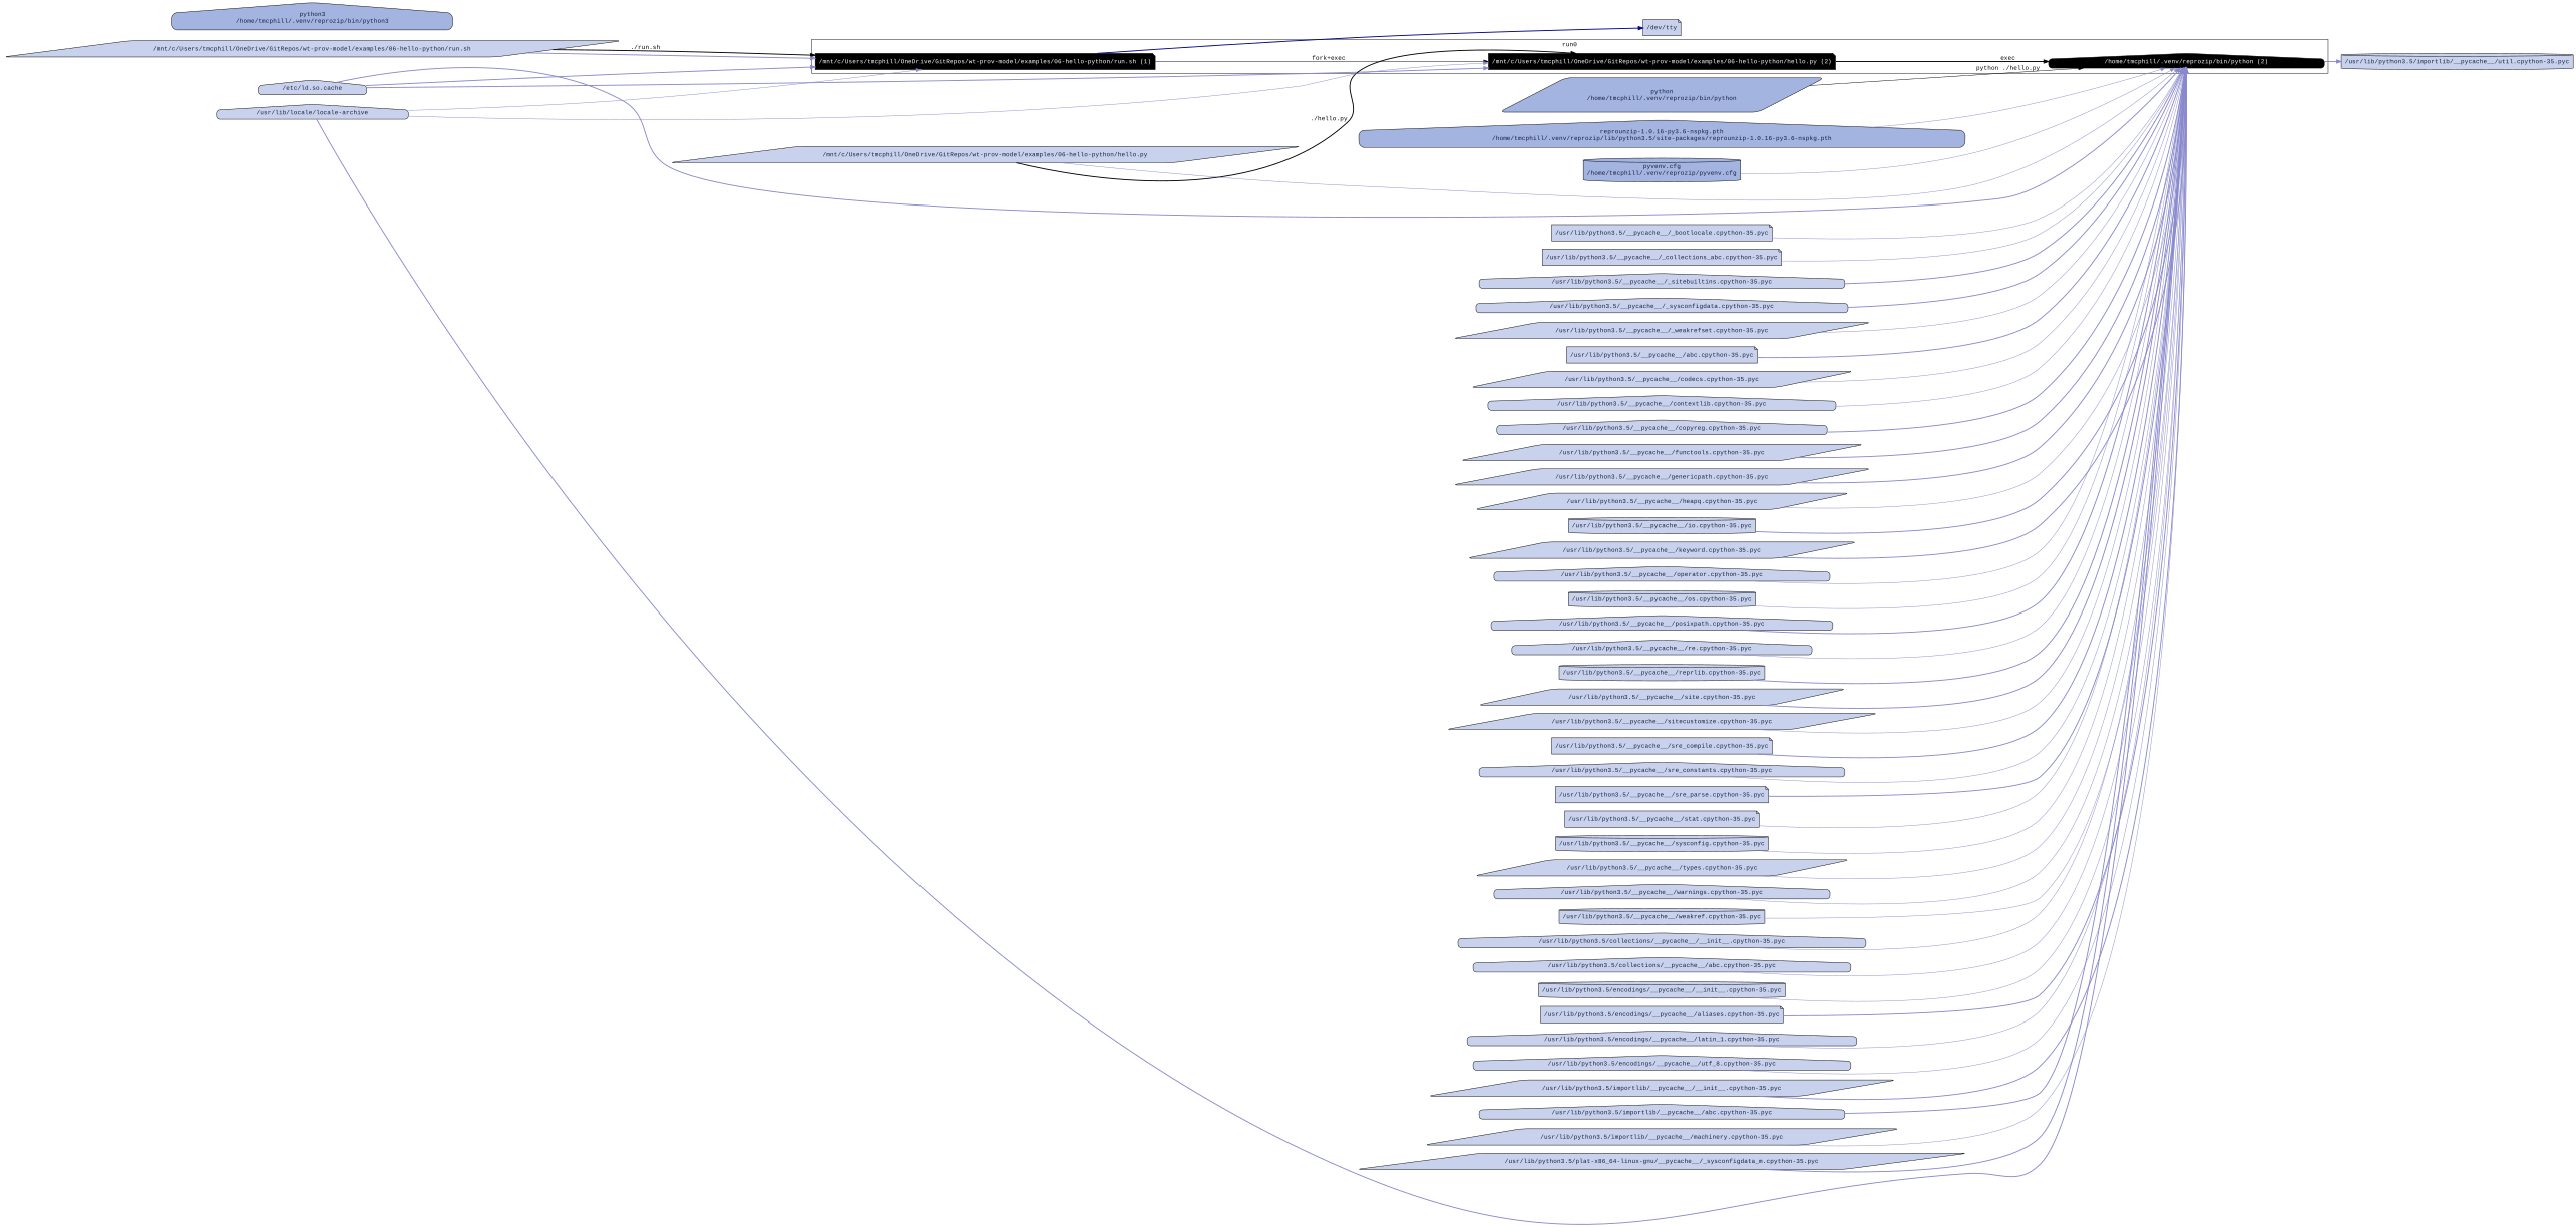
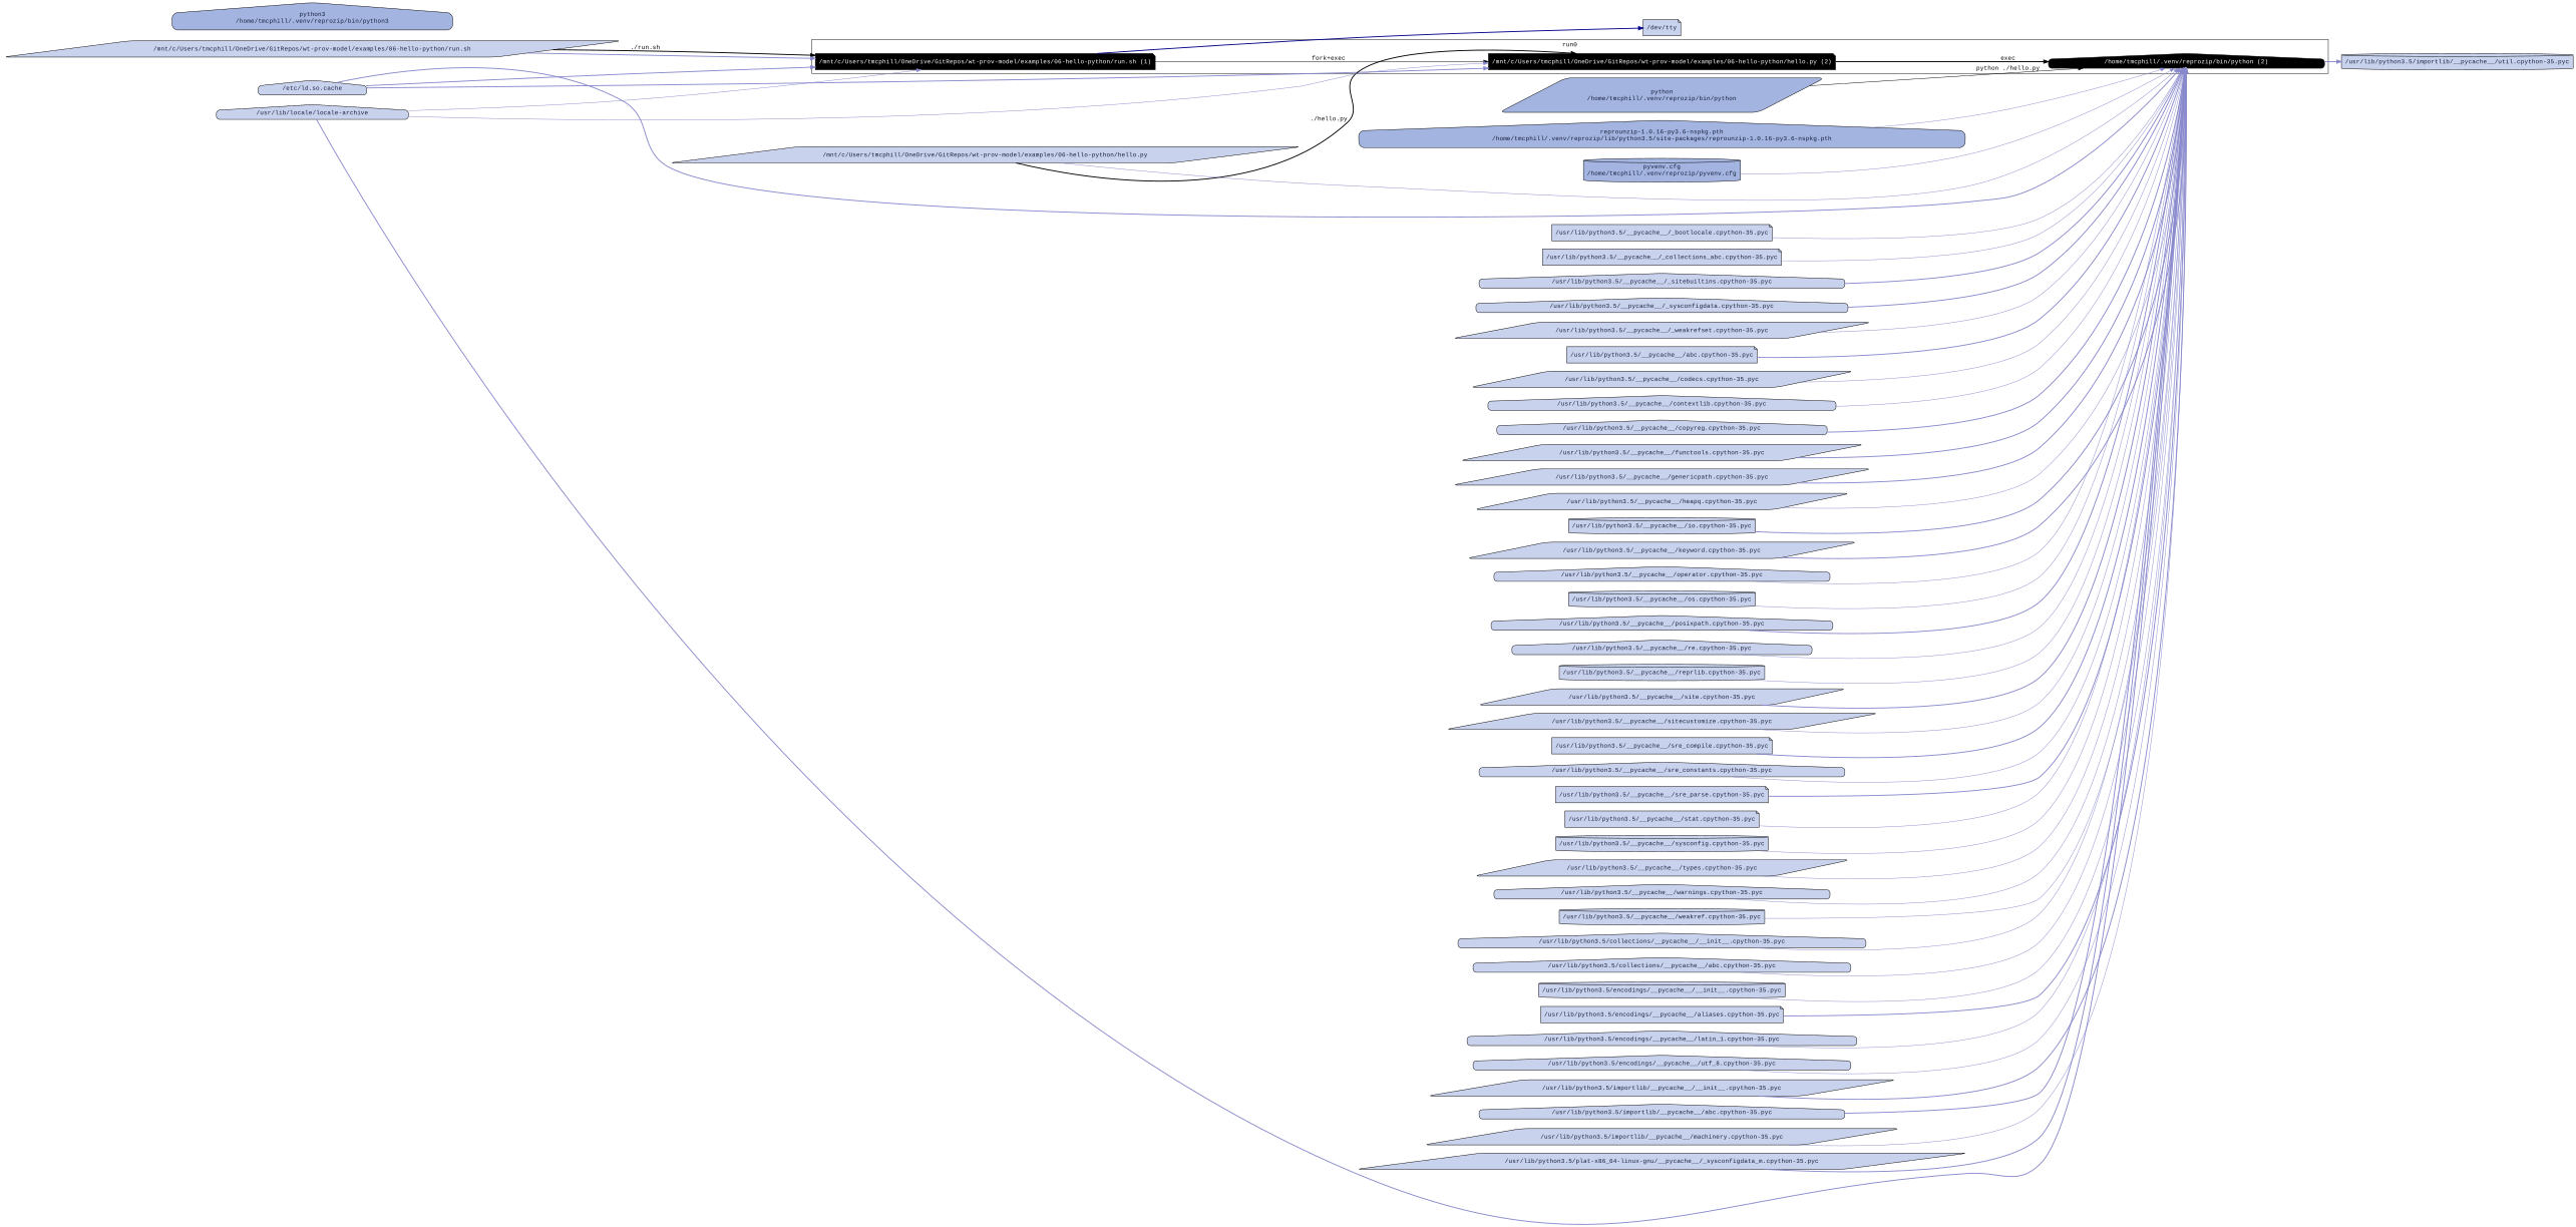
  digraph {
    fontname="Liberation Mono"
    rankdir=LR
    node [fillcolor="#C9D2ED" fontcolor="#131C39" fontname="Liberation Mono" shape=house style="filled,rounded"]
    edge [fontname="Liberation Mono" style=solid color="#8888CC"]
    n1 [fillcolor=black fontcolor=white label="/mnt/c/Users/tmcphill/OneDrive/GitRepos/wt-prov-model/examples/06-hello-python/run.sh (1)" shape=note]
    n2 [fillcolor=black fontcolor=white label="/mnt/c/Users/tmcphill/OneDrive/GitRepos/wt-prov-model/examples/06-hello-python/hello.py (2)" shape=note]
    n3 [fillcolor=black fontcolor=white label="/home/tmcphill/.venv/reprozip/bin/python (2)"]
    "/dev/tty" [shape=note]
    "/usr/lib/python3.5/importlib/__pycache__/util.cpython-35.pyc" [shape=cylinder]
    "/etc/ld.so.cache"
    n7 [fillcolor="#A3B4E0" label="python\n/home/tmcphill/.venv/reprozip/bin/python" shape=parallelogram]
    n8 [fillcolor="#A3B4E0" label="python3\n/home/tmcphill/.venv/reprozip/bin/python3"]
    n9 [fillcolor="#A3B4E0" label="reprounzip-1.0.16-py3.6-nspkg.pth\n/home/tmcphill/.venv/reprozip/lib/python3.5/site-packages/reprounzip-1.0.16-py3.6-nspkg.pth"]
    n10 [fillcolor="#A3B4E0" label="pyvenv.cfg\n/home/tmcphill/.venv/reprozip/pyvenv.cfg" shape=cylinder]
    "/mnt/c/Users/tmcphill/OneDrive/GitRepos/wt-prov-model/examples/06-hello-python/hello.py" [shape=parallelogram]
    "/mnt/c/Users/tmcphill/OneDrive/GitRepos/wt-prov-model/examples/06-hello-python/run.sh" [shape=parallelogram]
    "/usr/lib/locale/locale-archive"
    "/usr/lib/python3.5/__pycache__/_bootlocale.cpython-35.pyc" [shape=note]
    "/usr/lib/python3.5/__pycache__/_collections_abc.cpython-35.pyc" [shape=note]
    "/usr/lib/python3.5/__pycache__/_sitebuiltins.cpython-35.pyc"
    "/usr/lib/python3.5/__pycache__/_sysconfigdata.cpython-35.pyc"
    "/usr/lib/python3.5/__pycache__/_weakrefset.cpython-35.pyc" [shape=parallelogram]
    "/usr/lib/python3.5/__pycache__/abc.cpython-35.pyc" [shape=note]
    "/usr/lib/python3.5/__pycache__/codecs.cpython-35.pyc" [shape=parallelogram]
    "/usr/lib/python3.5/__pycache__/contextlib.cpython-35.pyc"
    "/usr/lib/python3.5/__pycache__/copyreg.cpython-35.pyc"
    "/usr/lib/python3.5/__pycache__/functools.cpython-35.pyc" [shape=parallelogram]
    "/usr/lib/python3.5/__pycache__/genericpath.cpython-35.pyc" [shape=parallelogram]
    "/usr/lib/python3.5/__pycache__/heapq.cpython-35.pyc" [shape=parallelogram]
    "/usr/lib/python3.5/__pycache__/io.cpython-35.pyc" [shape=cylinder]
    "/usr/lib/python3.5/__pycache__/keyword.cpython-35.pyc" [shape=parallelogram]
    "/usr/lib/python3.5/__pycache__/operator.cpython-35.pyc"
    "/usr/lib/python3.5/__pycache__/os.cpython-35.pyc" [shape=cylinder]
    "/usr/lib/python3.5/__pycache__/posixpath.cpython-35.pyc"
    "/usr/lib/python3.5/__pycache__/re.cpython-35.pyc"
    "/usr/lib/python3.5/__pycache__/reprlib.cpython-35.pyc" [shape=cylinder]
    "/usr/lib/python3.5/__pycache__/site.cpython-35.pyc" [shape=parallelogram]
    "/usr/lib/python3.5/__pycache__/sitecustomize.cpython-35.pyc" [shape=parallelogram]
    "/usr/lib/python3.5/__pycache__/sre_compile.cpython-35.pyc" [shape=note]
    "/usr/lib/python3.5/__pycache__/sre_constants.cpython-35.pyc"
    "/usr/lib/python3.5/__pycache__/sre_parse.cpython-35.pyc" [shape=note]
    "/usr/lib/python3.5/__pycache__/stat.cpython-35.pyc" [shape=note]
    "/usr/lib/python3.5/__pycache__/sysconfig.cpython-35.pyc" [shape=cylinder]
    "/usr/lib/python3.5/__pycache__/types.cpython-35.pyc" [shape=parallelogram]
    "/usr/lib/python3.5/__pycache__/warnings.cpython-35.pyc"
    "/usr/lib/python3.5/__pycache__/weakref.cpython-35.pyc" [shape=cylinder]
    "/usr/lib/python3.5/collections/__pycache__/__init__.cpython-35.pyc"
    "/usr/lib/python3.5/collections/__pycache__/abc.cpython-35.pyc"
    "/usr/lib/python3.5/encodings/__pycache__/__init__.cpython-35.pyc" [shape=cylinder]
    "/usr/lib/python3.5/encodings/__pycache__/aliases.cpython-35.pyc" [shape=note]
    "/usr/lib/python3.5/encodings/__pycache__/latin_1.cpython-35.pyc"
    "/usr/lib/python3.5/encodings/__pycache__/utf_8.cpython-35.pyc"
    "/usr/lib/python3.5/importlib/__pycache__/__init__.cpython-35.pyc" [shape=parallelogram]
    "/usr/lib/python3.5/importlib/__pycache__/abc.cpython-35.pyc"
    "/usr/lib/python3.5/importlib/__pycache__/machinery.cpython-35.pyc" [shape=parallelogram]
    "/usr/lib/python3.5/plat-x86_64-linux-gnu/__pycache__/_sysconfigdata_m.cpython-35.pyc" [shape=parallelogram]
    subgraph cluster_1 {
      label=run0
      n1
      n2
      n3
    }
    n1 -> n2 [label="fork+exec" color=""]
    n1 -> "/dev/tty" [color="#000088" style=bold]
    n2 -> n3 [label=exec style=bold color=""]
    n3 -> "/usr/lib/python3.5/importlib/__pycache__/util.cpython-35.pyc" [style=bold]
    "/etc/ld.so.cache" -> n1 [style=bold]
    "/etc/ld.so.cache" -> n2 [style=bold]
    "/etc/ld.so.cache" -> n3 [style=bold]
    n7 -> n3 [label="python ./hello.py" color=""]
    n9 -> n3
    n10 -> n3
    "/mnt/c/Users/tmcphill/OneDrive/GitRepos/wt-prov-model/examples/06-hello-python/hello.py" -> n2 [label="./hello.py" style=bold color=""]
    "/mnt/c/Users/tmcphill/OneDrive/GitRepos/wt-prov-model/examples/06-hello-python/hello.py" -> n3
    "/mnt/c/Users/tmcphill/OneDrive/GitRepos/wt-prov-model/examples/06-hello-python/run.sh" -> n1 [label="./run.sh" style=bold color=""]
    "/mnt/c/Users/tmcphill/OneDrive/GitRepos/wt-prov-model/examples/06-hello-python/run.sh" -> n1 [style=bold]
    "/usr/lib/locale/locale-archive" -> n1
    "/usr/lib/locale/locale-archive" -> n2
    "/usr/lib/locale/locale-archive" -> n3 [style=bold]
    "/usr/lib/python3.5/__pycache__/_bootlocale.cpython-35.pyc" -> n3
    "/usr/lib/python3.5/__pycache__/_collections_abc.cpython-35.pyc" -> n3
    "/usr/lib/python3.5/__pycache__/_sitebuiltins.cpython-35.pyc" -> n3 [style=bold]
    "/usr/lib/python3.5/__pycache__/_sysconfigdata.cpython-35.pyc" -> n3 [style=bold]
    "/usr/lib/python3.5/__pycache__/_weakrefset.cpython-35.pyc" -> n3
    "/usr/lib/python3.5/__pycache__/abc.cpython-35.pyc" -> n3 [style=bold]
    "/usr/lib/python3.5/__pycache__/codecs.cpython-35.pyc" -> n3
    "/usr/lib/python3.5/__pycache__/contextlib.cpython-35.pyc" -> n3
    "/usr/lib/python3.5/__pycache__/copyreg.cpython-35.pyc" -> n3 [style=bold]
    "/usr/lib/python3.5/__pycache__/functools.cpython-35.pyc" -> n3 [style=bold]
    "/usr/lib/python3.5/__pycache__/genericpath.cpython-35.pyc" -> n3 [style=bold]
    "/usr/lib/python3.5/__pycache__/heapq.cpython-35.pyc" -> n3
    "/usr/lib/python3.5/__pycache__/io.cpython-35.pyc" -> n3 [style=bold]
    "/usr/lib/python3.5/__pycache__/keyword.cpython-35.pyc" -> n3 [style=bold]
    "/usr/lib/python3.5/__pycache__/operator.cpython-35.pyc" -> n3
    "/usr/lib/python3.5/__pycache__/os.cpython-35.pyc" -> n3
    "/usr/lib/python3.5/__pycache__/posixpath.cpython-35.pyc" -> n3 [style=bold]
    "/usr/lib/python3.5/__pycache__/re.cpython-35.pyc" -> n3
-   "/usr/lib/python3.5/__pycache__/reprlib.cpython-35.pyc" -> n3 [style=bold]
+   "/usr/lib/python3.5/__pycache__/reprlib.cpython-35.pyc" -> n3
    "/usr/lib/python3.5/__pycache__/site.cpython-35.pyc" -> n3 [style=bold]
    "/usr/lib/python3.5/__pycache__/sitecustomize.cpython-35.pyc" -> n3
    "/usr/lib/python3.5/__pycache__/sre_compile.cpython-35.pyc" -> n3 [style=bold]
    "/usr/lib/python3.5/__pycache__/sre_constants.cpython-35.pyc" -> n3
    "/usr/lib/python3.5/__pycache__/sre_parse.cpython-35.pyc" -> n3 [style=bold]
    "/usr/lib/python3.5/__pycache__/stat.cpython-35.pyc" -> n3
    "/usr/lib/python3.5/__pycache__/sysconfig.cpython-35.pyc" -> n3
    "/usr/lib/python3.5/__pycache__/types.cpython-35.pyc" -> n3
    "/usr/lib/python3.5/__pycache__/warnings.cpython-35.pyc" -> n3
    "/usr/lib/python3.5/__pycache__/weakref.cpython-35.pyc" -> n3
    "/usr/lib/python3.5/collections/__pycache__/__init__.cpython-35.pyc" -> n3
    "/usr/lib/python3.5/collections/__pycache__/abc.cpython-35.pyc" -> n3
    "/usr/lib/python3.5/encodings/__pycache__/__init__.cpython-35.pyc" -> n3
    "/usr/lib/python3.5/encodings/__pycache__/aliases.cpython-35.pyc" -> n3 [style=bold]
    "/usr/lib/python3.5/encodings/__pycache__/latin_1.cpython-35.pyc" -> n3
    "/usr/lib/python3.5/encodings/__pycache__/utf_8.cpython-35.pyc" -> n3
    "/usr/lib/python3.5/importlib/__pycache__/__init__.cpython-35.pyc" -> n3 [style=bold]
    "/usr/lib/python3.5/importlib/__pycache__/abc.cpython-35.pyc" -> n3 [style=bold]
    "/usr/lib/python3.5/importlib/__pycache__/machinery.cpython-35.pyc" -> n3
    "/usr/lib/python3.5/plat-x86_64-linux-gnu/__pycache__/_sysconfigdata_m.cpython-35.pyc" -> n3 [style=bold]
  }
